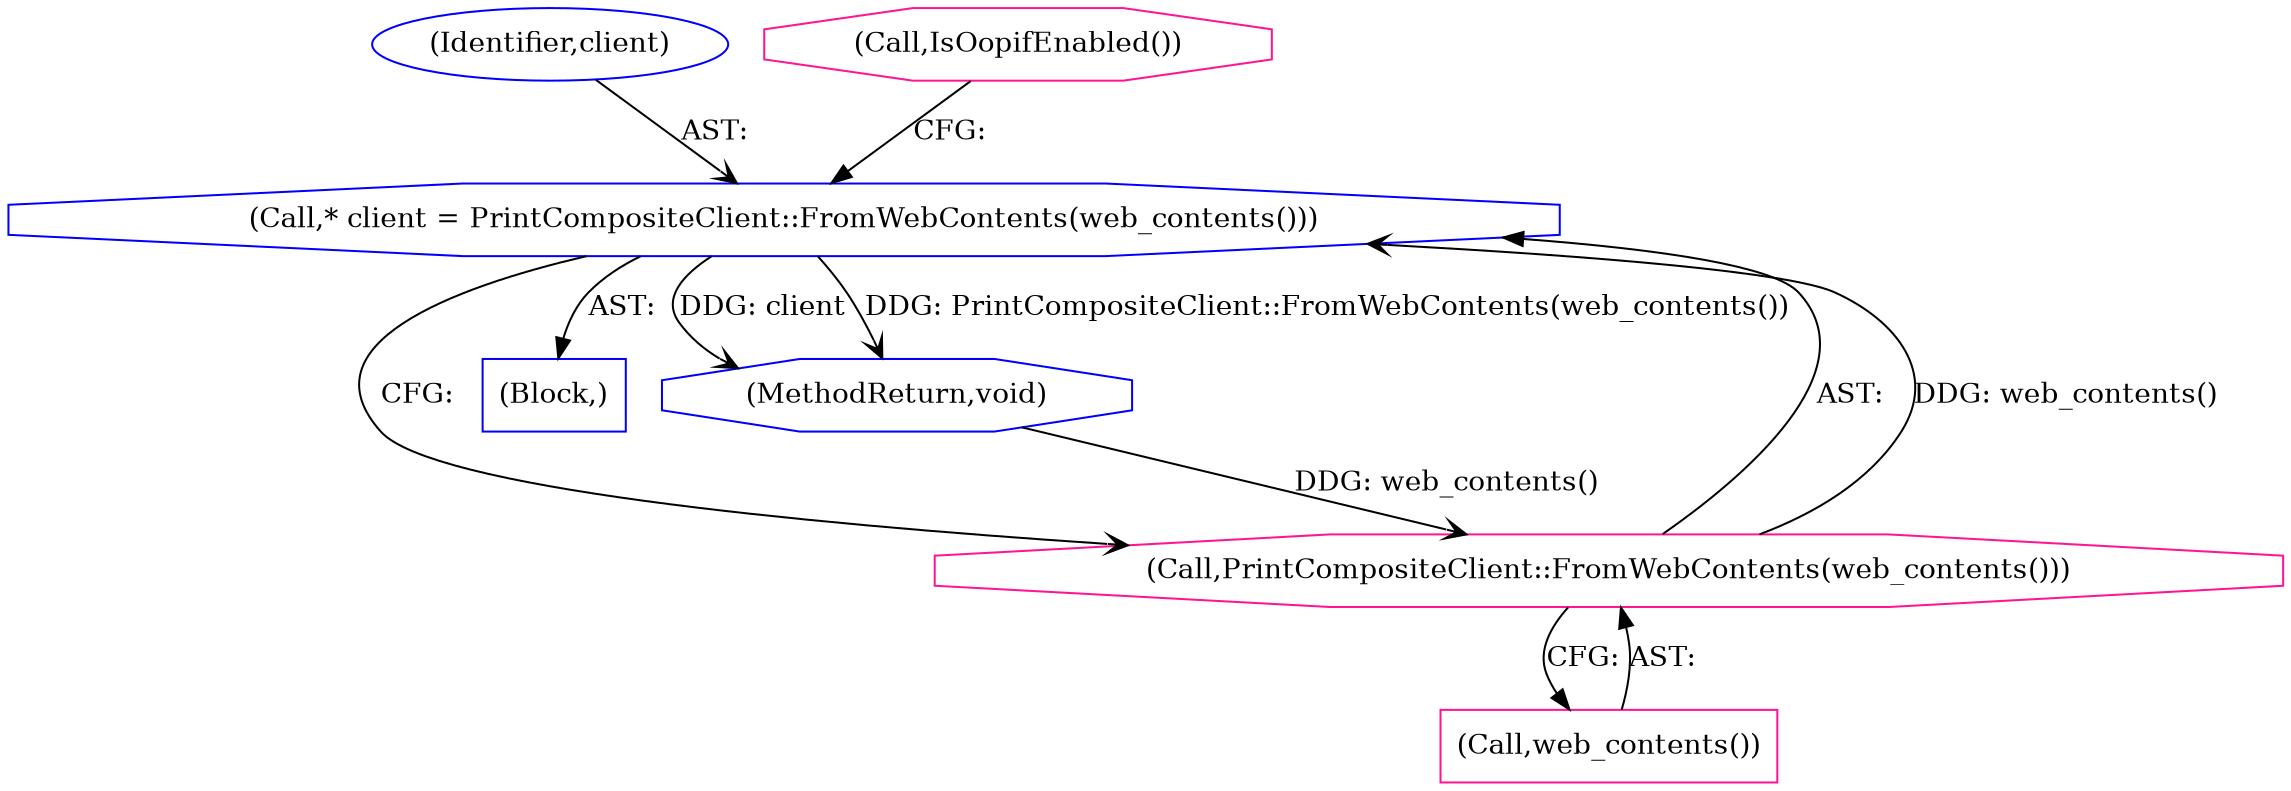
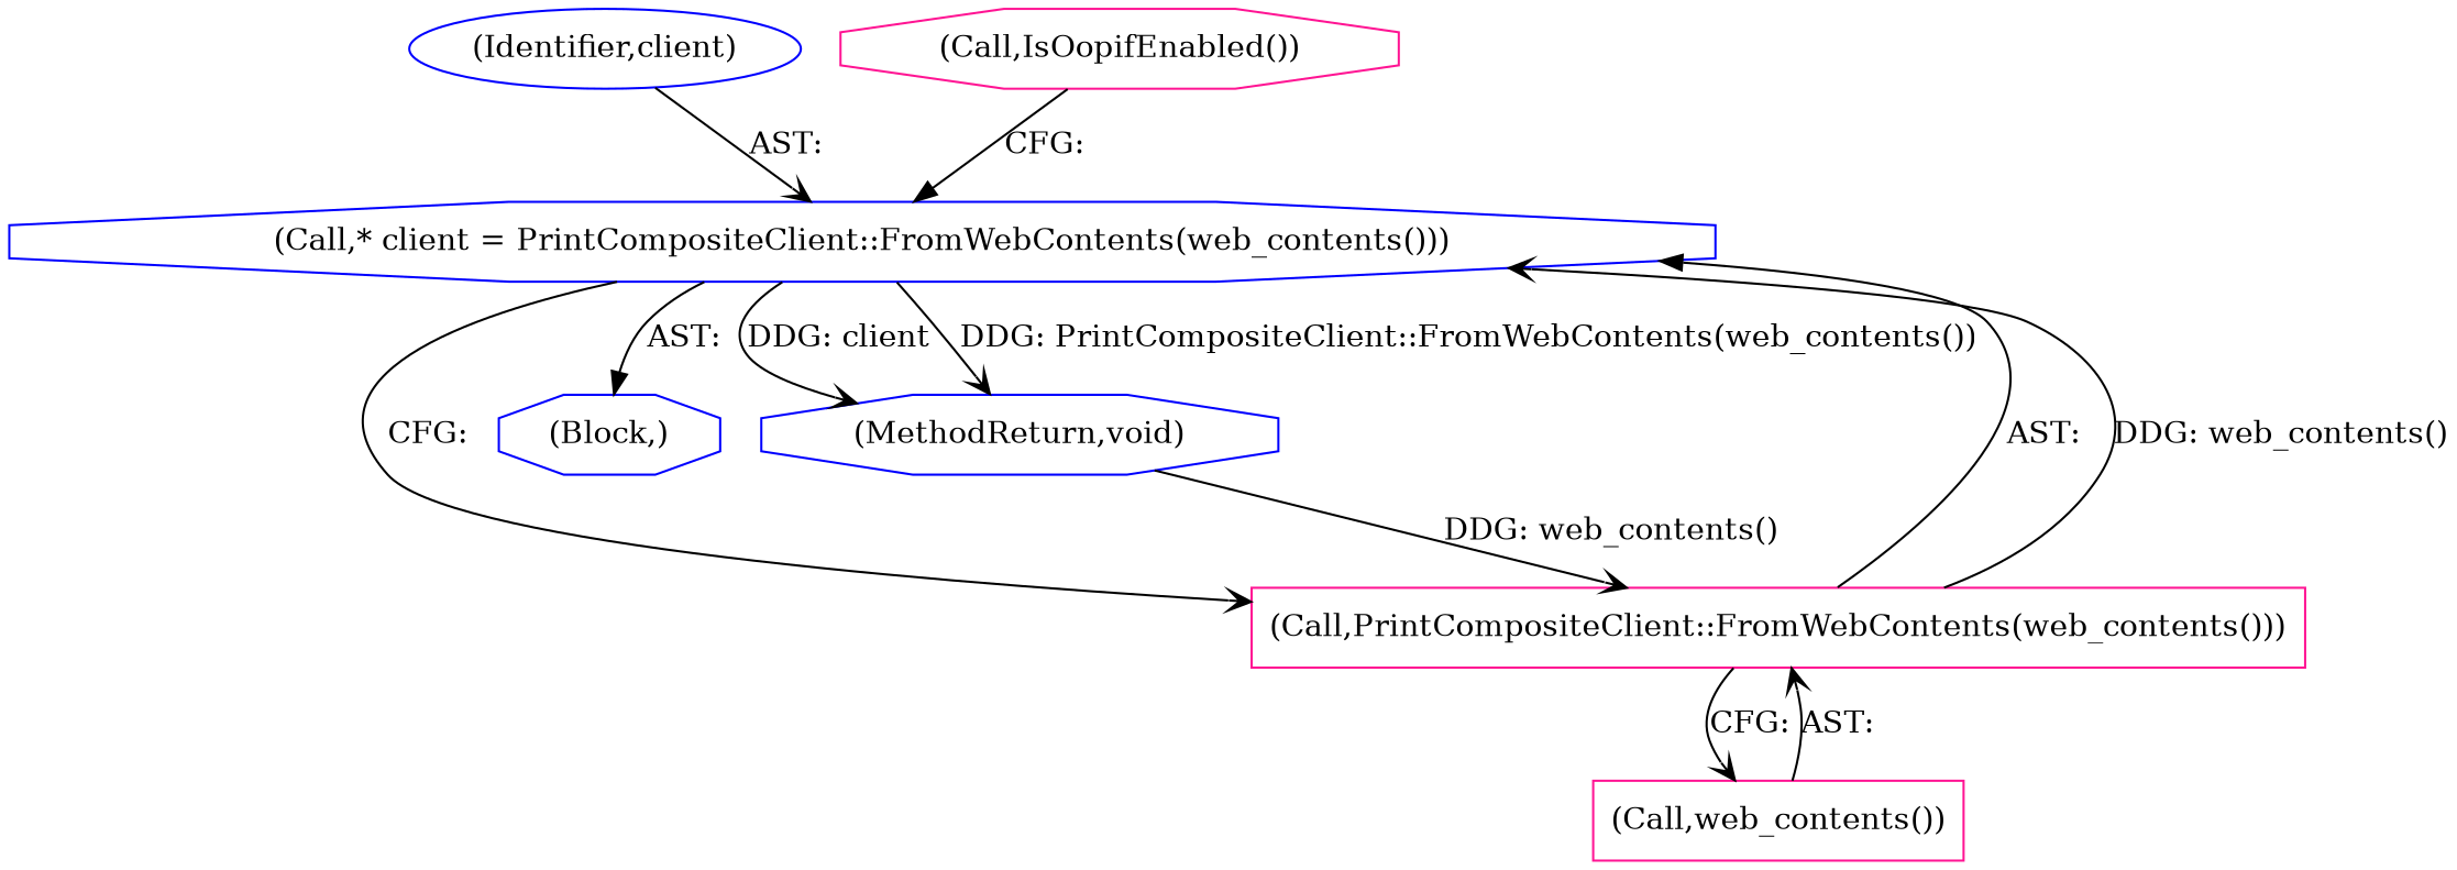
  digraph {
    node [color=blue shape=octagon]
    edge [arrowhead=vee]
    n1 [label="(Call,* client = PrintCompositeClient::FromWebContents(web_contents()))"]
-   n2 [color=deeppink label="(Call,PrintCompositeClient::FromWebContents(web_contents()))"]
-   n3 [label="(Block,)" shape=box]
+   n2 [color=deeppink label="(Call,PrintCompositeClient::FromWebContents(web_contents()))" shape=box]
+   n3 [label="(Block,)"]
    n4 [label="(MethodReturn,void)"]
    n5 [color=deeppink label="(Call,web_contents())" shape=box]
    n6 [label="(Identifier,client)" shape=ellipse]
    n7 [color=deeppink label="(Call,IsOopifEnabled())"]
    n1 -> n2 [label="CFG: "]
    n1 -> n3 [arrowhead=normal label="AST: "]
    n1 -> n4 [label="DDG: client"]
    n1 -> n4 [label="DDG: PrintCompositeClient::FromWebContents(web_contents())"]
    n2 -> n1 [arrowhead=normal label="AST: "]
    n2 -> n1 [label="DDG: web_contents()"]
-   n2 -> n5 [arrowhead=normal label="CFG: "]
+   n2 -> n5 [label="CFG: "]
    n4 -> n2 [label="DDG: web_contents()"]
-   n5 -> n2 [arrowhead=normal label="AST: "]
+   n5 -> n2 [label="AST: "]
    n6 -> n1 [label="AST: "]
    n7 -> n1 [arrowhead=normal label="CFG: "]
  }
